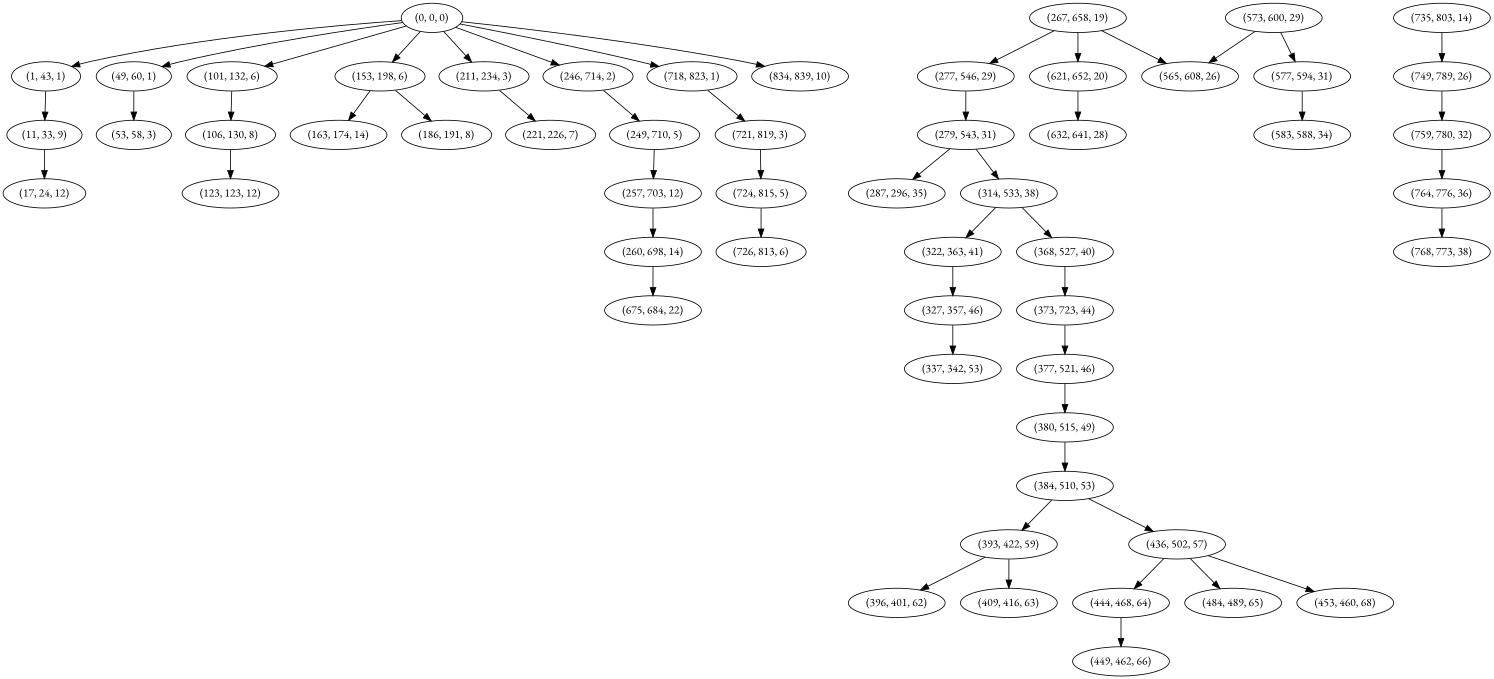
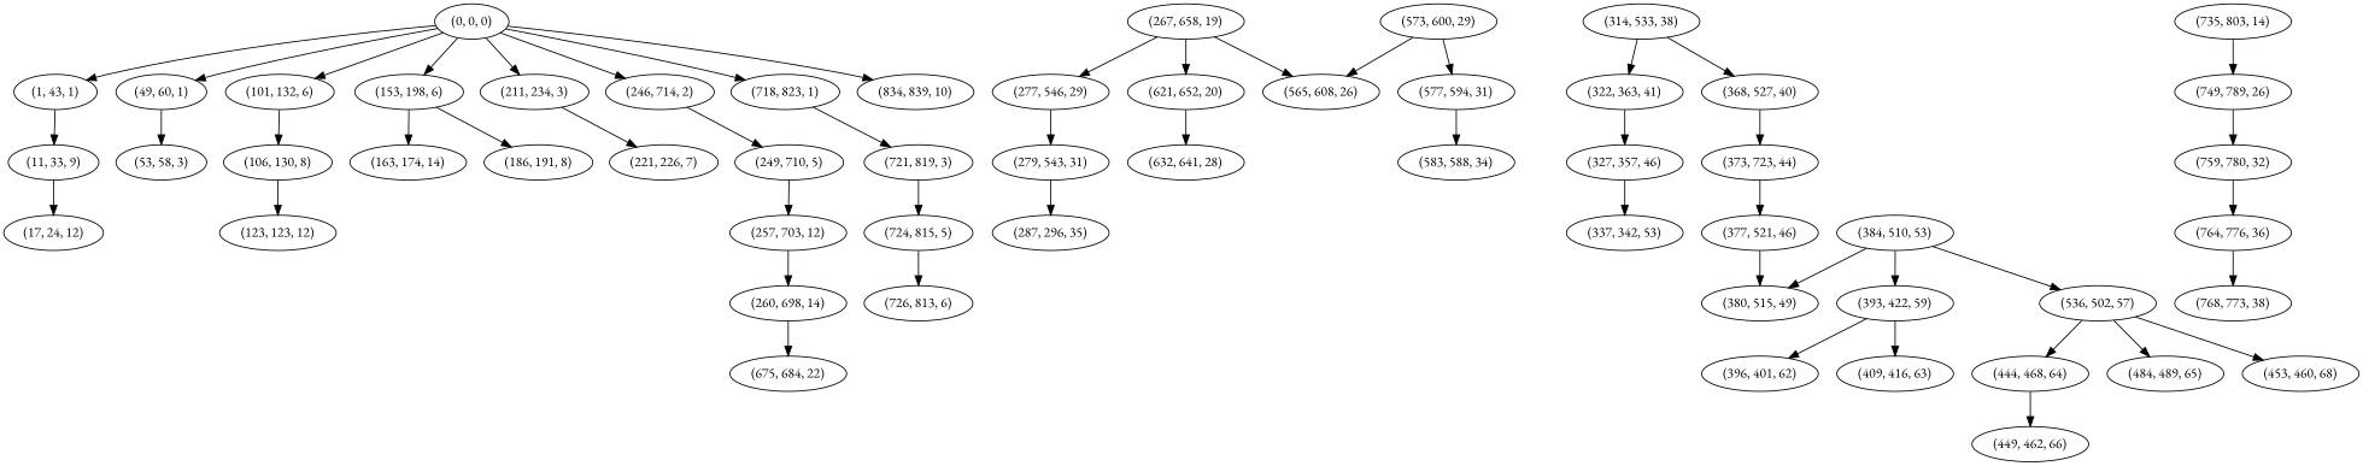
  digraph {
    fontname="EB Garamond"
    node [fontname="EB Garamond"]
    edge [fontname="EB Garamond"]
    "(0, 0, 0)"
    "(1, 43, 1)"
    "(49, 60, 1)"
    "(101, 132, 6)"
    "(153, 198, 6)"
    "(211, 234, 3)"
    "(246, 714, 2)"
    "(718, 823, 1)"
    "(834, 839, 10)"
    "(11, 33, 9)"
    "(53, 58, 3)"
    "(106, 130, 8)"
    "(163, 174, 14)"
    "(186, 191, 8)"
    "(221, 226, 7)"
    "(249, 710, 5)"
    "(721, 819, 3)"
    "(17, 24, 12)"
    n19 [label="(123, 123, 12)"]
    "(257, 703, 12)"
    "(260, 698, 14)"
    "(675, 684, 22)"
    "(267, 658, 19)"
    "(277, 546, 29)"
    "(565, 608, 26)"
    "(621, 652, 20)"
    "(279, 543, 31)"
    "(632, 641, 28)"
    "(287, 296, 35)"
    "(314, 533, 38)"
    "(322, 363, 41)"
    "(368, 527, 40)"
    "(327, 357, 46)"
    n34 [label="(373, 723, 44)"]
    "(337, 342, 53)"
    "(377, 521, 46)"
    "(380, 515, 49)"
    "(384, 510, 53)"
    "(393, 422, 59)"
-   "(436, 502, 57)"
+   "(436, 502, 57)" [label="(536, 502, 57)"]
    "(396, 401, 62)"
    "(409, 416, 63)"
    "(444, 468, 64)"
    "(484, 489, 65)"
    "(453, 460, 68)"
    "(449, 462, 66)"
    "(573, 600, 29)"
    "(577, 594, 31)"
    "(583, 588, 34)"
    "(724, 815, 5)"
    "(726, 813, 6)"
    "(735, 803, 14)"
    "(749, 789, 26)"
    "(759, 780, 32)"
    "(764, 776, 36)"
    "(768, 773, 38)"
    "(0, 0, 0)" -> "(1, 43, 1)"
    "(0, 0, 0)" -> "(49, 60, 1)"
    "(0, 0, 0)" -> "(101, 132, 6)"
    "(0, 0, 0)" -> "(153, 198, 6)"
    "(0, 0, 0)" -> "(211, 234, 3)"
    "(0, 0, 0)" -> "(246, 714, 2)"
    "(0, 0, 0)" -> "(718, 823, 1)"
    "(0, 0, 0)" -> "(834, 839, 10)"
    "(1, 43, 1)" -> "(11, 33, 9)"
    "(49, 60, 1)" -> "(53, 58, 3)"
    "(101, 132, 6)" -> "(106, 130, 8)"
    "(153, 198, 6)" -> "(163, 174, 14)"
    "(153, 198, 6)" -> "(186, 191, 8)"
    "(211, 234, 3)" -> "(221, 226, 7)"
    "(246, 714, 2)" -> "(249, 710, 5)"
    "(718, 823, 1)" -> "(721, 819, 3)"
    "(11, 33, 9)" -> "(17, 24, 12)"
    "(106, 130, 8)" -> n19
    "(249, 710, 5)" -> "(257, 703, 12)"
    "(721, 819, 3)" -> "(724, 815, 5)"
    "(257, 703, 12)" -> "(260, 698, 14)"
    "(260, 698, 14)" -> "(675, 684, 22)"
    "(267, 658, 19)" -> "(277, 546, 29)"
    "(267, 658, 19)" -> "(565, 608, 26)"
    "(267, 658, 19)" -> "(621, 652, 20)"
    "(277, 546, 29)" -> "(279, 543, 31)"
    "(621, 652, 20)" -> "(632, 641, 28)"
    "(279, 543, 31)" -> "(287, 296, 35)"
-   "(279, 543, 31)" -> "(314, 533, 38)"
    "(314, 533, 38)" -> "(322, 363, 41)"
    "(314, 533, 38)" -> "(368, 527, 40)"
    "(322, 363, 41)" -> "(327, 357, 46)"
    "(368, 527, 40)" -> n34
    "(327, 357, 46)" -> "(337, 342, 53)"
    n34 -> "(377, 521, 46)"
    "(377, 521, 46)" -> "(380, 515, 49)"
-   "(380, 515, 49)" -> "(384, 510, 53)"
+   "(384, 510, 53)" -> "(380, 515, 49)"
    "(384, 510, 53)" -> "(393, 422, 59)"
    "(384, 510, 53)" -> "(436, 502, 57)"
    "(393, 422, 59)" -> "(396, 401, 62)"
    "(393, 422, 59)" -> "(409, 416, 63)"
    "(436, 502, 57)" -> "(444, 468, 64)"
    "(436, 502, 57)" -> "(484, 489, 65)"
    "(436, 502, 57)" -> "(453, 460, 68)"
    "(444, 468, 64)" -> "(449, 462, 66)"
    "(573, 600, 29)" -> "(565, 608, 26)"
    "(573, 600, 29)" -> "(577, 594, 31)"
    "(577, 594, 31)" -> "(583, 588, 34)"
    "(724, 815, 5)" -> "(726, 813, 6)"
    "(735, 803, 14)" -> "(749, 789, 26)"
    "(749, 789, 26)" -> "(759, 780, 32)"
    "(759, 780, 32)" -> "(764, 776, 36)"
    "(764, 776, 36)" -> "(768, 773, 38)"
  }
